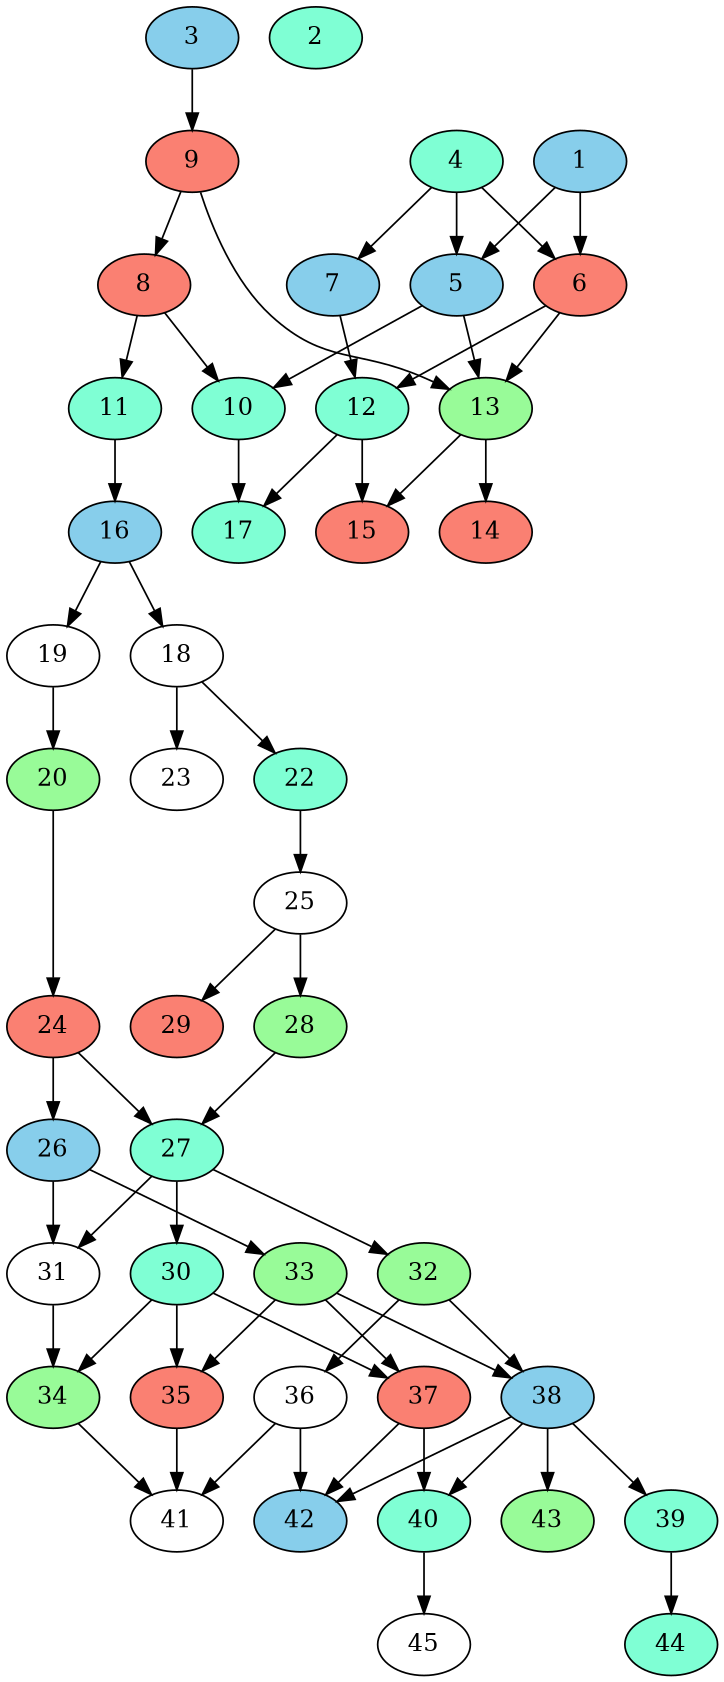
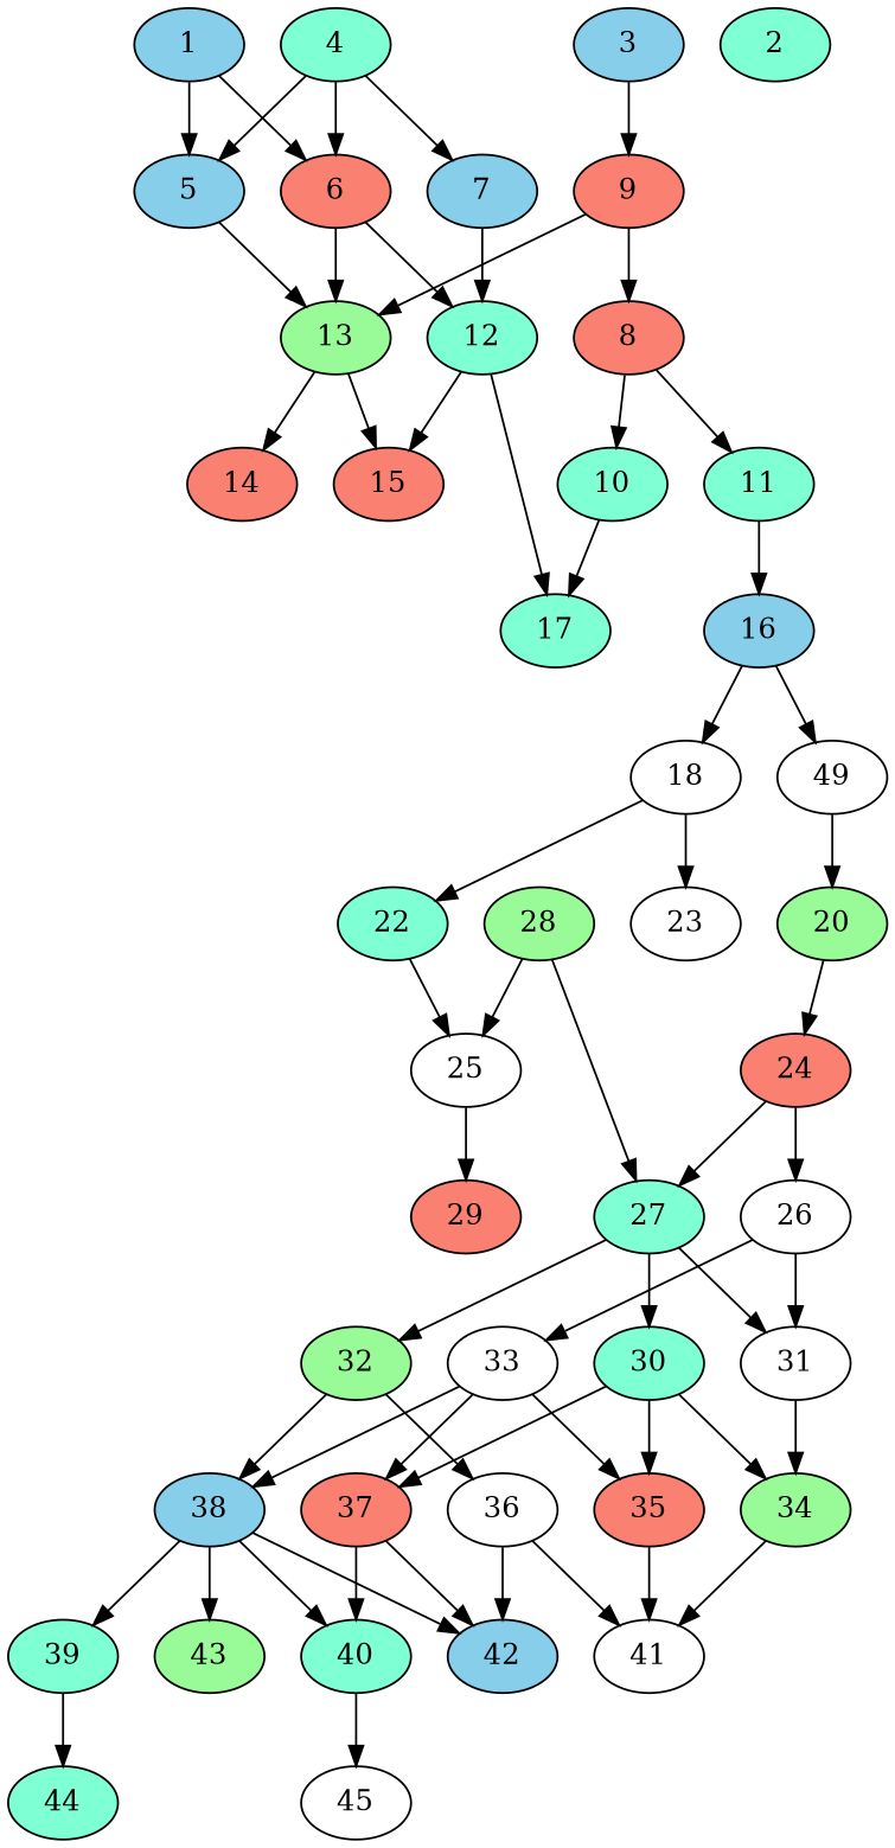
  digraph {
    node [alpha=0.08 expect_size=23024640 fillcolor=aquamarine style=filled]
    1 [alpha=0.02 expect_size=37567488 fillcolor=skyblue]
    5 [alpha=0.16 expect_size=22209536 fillcolor=skyblue]
    6 [alpha=0.10 expect_size=15741952 fillcolor=salmon]
    10 [alpha=0.00 expect_size=7255040]
    13 [alpha=0.16 fillcolor=palegreen]
    12 [alpha=0.13 expect_size=33471488]
    17 [alpha=0.11 expect_size=51204096]
    15 [alpha=0.06 expect_size=38291456 fillcolor=salmon]
    14 [alpha=0.18 expect_size=44185600 fillcolor=salmon]
    2 [alpha=0.16 expect_size=27319296]
    3 [alpha=0.09 expect_size=33552384 fillcolor=skyblue]
    9 [alpha=0.01 expect_size=25996288 fillcolor=salmon]
    8 [alpha=0.09 expect_size=40468480 fillcolor=salmon]
    11 [alpha=0.11 expect_size=28553216]
    16 [alpha=0.13 expect_size=27762688 fillcolor=skyblue]
    4 [alpha=0.18 expect_size=22462464]
    7 [expect_size=10725376 fillcolor=skyblue]
    18 [alpha=0.01 expect_size=23659520 fillcolor=white]
-   19 [alpha=0.15 expect_size=45811712 fillcolor=white]
+   19 [alpha=0.15 expect_size=45811712 fillcolor=white label=49]
    22 [alpha=0.07 expect_size=29165568]
    23 [alpha=0.13 expect_size=11892736 fillcolor=white]
    20 [alpha=0.06 expect_size=49174528 fillcolor=palegreen]
    25 [alpha=0.09 expect_size=45967360 fillcolor=white]
    24 [alpha=0.07 expect_size=50438144 fillcolor=salmon]
    28 [alpha=0.05 expect_size=21078016 fillcolor=palegreen]
    29 [alpha=0.17 fillcolor=salmon]
-   26 [alpha=0.14 expect_size=12894208 fillcolor=skyblue]
+   26 [alpha=0.14 expect_size=12894208 fillcolor=white]
    27 [alpha=0.02 expect_size=42575872]
    31 [alpha=0.12 expect_size=26076160 fillcolor=white]
-   33 [expect_size=22523904 fillcolor=palegreen]
+   33 [expect_size=22523904 fillcolor=white]
    30 [alpha=0.10 expect_size=10766336]
    32 [alpha=0.06 expect_size=6907904 fillcolor=palegreen]
    34 [alpha=0.07 expect_size=6860800 fillcolor=palegreen]
    35 [alpha=0.19 expect_size=24326144 fillcolor=salmon]
    37 [alpha=0.03 expect_size=31295488 fillcolor=salmon]
    38 [alpha=0.12 expect_size=36783104 fillcolor=skyblue]
    36 [alpha=0.01 expect_size=44699648 fillcolor=white]
    41 [expect_size=17545216 fillcolor=white]
    42 [alpha=0.02 expect_size=45982720 fillcolor=skyblue]
    40 [alpha=0.04 expect_size=42117120]
    39 [alpha=0.19 expect_size=49201152]
    43 [alpha=0.19 expect_size=14099456 fillcolor=palegreen]
    45 [expect_size=50406400 fillcolor=white]
    44 [alpha=0.15 expect_size=34050048]
    1 -> 5
    1 -> 6
-   5 -> 10
    5 -> 13
    6 -> 13
    6 -> 12
    10 -> 17
    13 -> 15
    13 -> 14
    12 -> 17
    12 -> 15
    3 -> 9
    9 -> 13
    9 -> 8
    8 -> 10
    8 -> 11
    11 -> 16
    16 -> 18
    16 -> 19
    4 -> 5
    4 -> 6
    4 -> 7
    7 -> 12
    18 -> 22
    18 -> 23
    19 -> 20
    22 -> 25
    20 -> 24
-   25 -> 28
+   28 -> 25
    25 -> 29
    24 -> 26
    24 -> 27
    28 -> 27
    26 -> 31
    26 -> 33
    27 -> 31
    27 -> 30
    27 -> 32
    31 -> 34
    33 -> 35
    33 -> 37
    33 -> 38
    30 -> 34
    30 -> 35
    30 -> 37
    32 -> 38
    32 -> 36
    34 -> 41
    35 -> 41
    37 -> 42
    37 -> 40
    38 -> 42
    38 -> 40
    38 -> 39
    38 -> 43
    36 -> 41
    36 -> 42
    40 -> 45
    39 -> 44
  }
